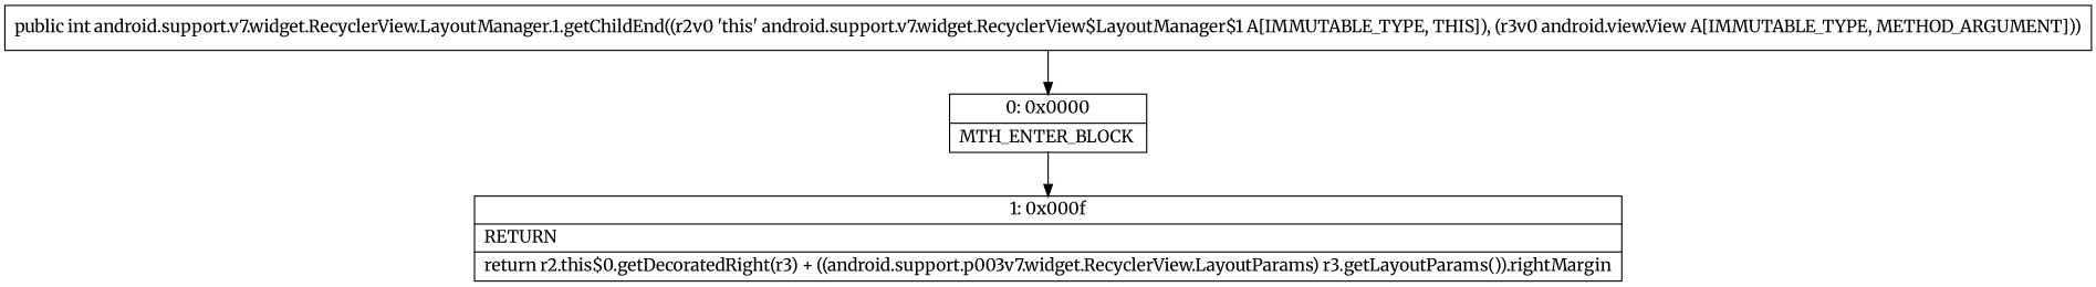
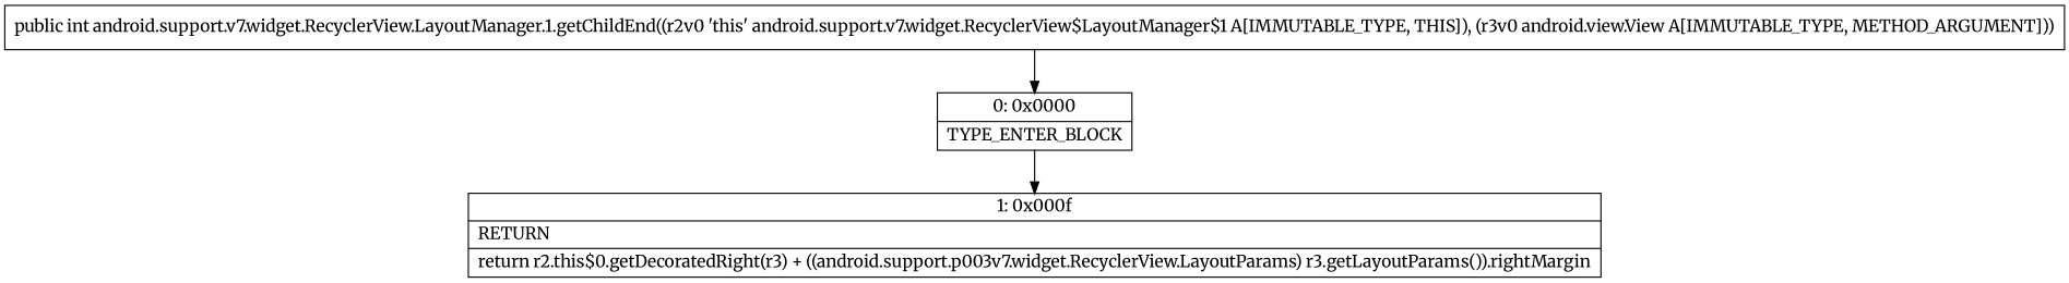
  digraph {
    fontname=Merriweather
    node [shape=record fontname=Merriweather]
    edge [fontname=Merriweather]
-   n1 [label="{0\:\ 0x0000|MTH_ENTER_BLOCK\l}"]
+   n1 [label="{0\:\ 0x0000|TYPE_ENTER_BLOCK\l}"]
    n2 [label="{1\:\ 0x000f|RETURN\l|return r2.this$0.getDecoratedRight(r3) + ((android.support.p003v7.widget.RecyclerView.LayoutParams) r3.getLayoutParams()).rightMargin\l}"]
    n3 [label="{public int android.support.v7.widget.RecyclerView.LayoutManager.1.getChildEnd((r2v0 'this' android.support.v7.widget.RecyclerView$LayoutManager$1 A[IMMUTABLE_TYPE, THIS]), (r3v0 android.view.View A[IMMUTABLE_TYPE, METHOD_ARGUMENT])) }"]
    n1 -> n2
    n3 -> n1
  }
